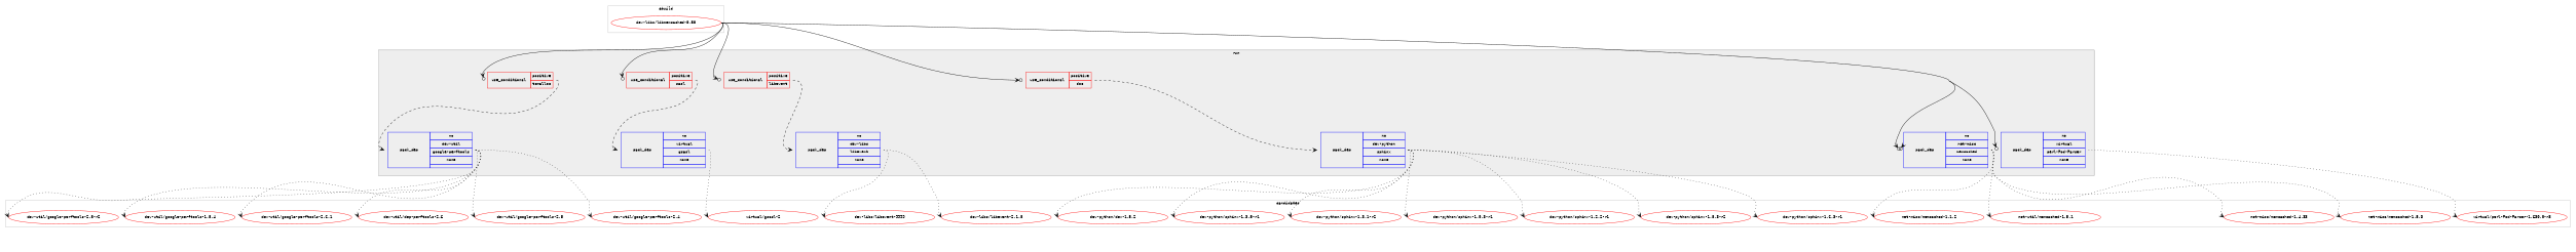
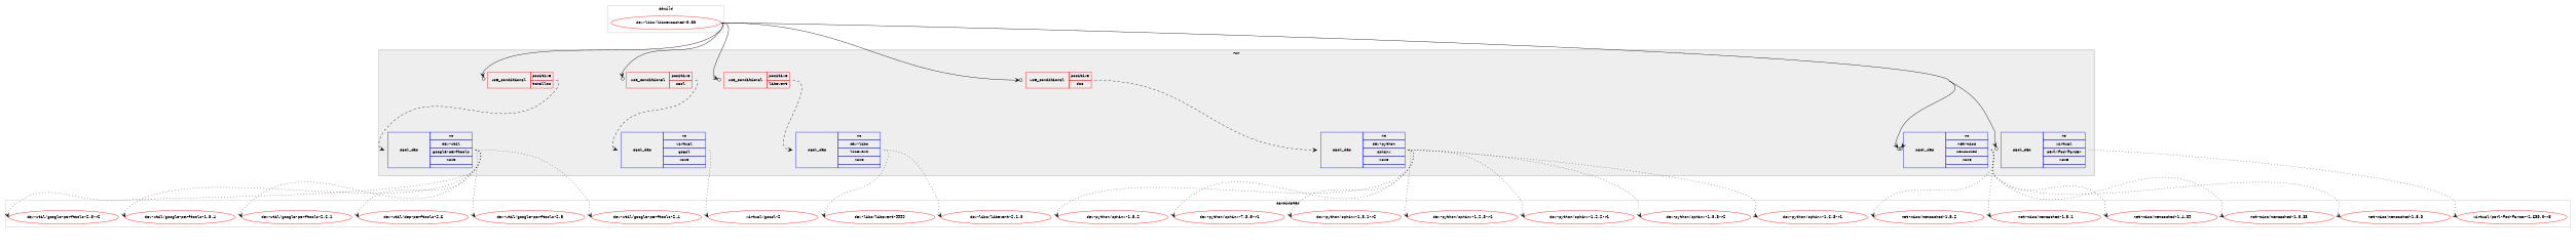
  digraph {
    compound=true
    concentrate=true
    fontname="DejaVu Sans Mono"
    fontsize=10
    newrank=true
    rankdir=TB
    ranksep=1.5
    node [color=red fontname="DejaVu Sans Mono" fontsize=10]
    edge [arrowhead=vee fontname="DejaVu Sans Mono" headport=w style=dotted tailport=e weight=100]
    n1 [label="dev-libs/libmemcached-0.50" width=4]
    n2 [color=blue label=<<TABLE BORDER="0" CELLBORDER="1" CELLSPACING="0" CELLPADDING="4" WIDTH="220"><TR><TD ROWSPAN="6" CELLPADDING="30">pack_dep</TD></TR><TR><TD WIDTH="110">no</TD></TR><TR><TD>dev-python</TD></TR><TR><TD>sphinx</TD></TR><TR><TD>none</TD></TR><TR><TD></TD></TR></TABLE>> shape=none]
    n3 [label=<<TABLE BORDER="0" CELLBORDER="1" CELLSPACING="0" CELLPADDING="4"><TR><TD ROWSPAN="3" CELLPADDING="10">use_conditional</TD></TR><TR><TD>positive</TD></TR><TR><TD>doc</TD></TR></TABLE>> shape=none]
    n4 [color=blue label=<<TABLE BORDER="0" CELLBORDER="1" CELLSPACING="0" CELLPADDING="4" WIDTH="220"><TR><TD ROWSPAN="6" CELLPADDING="30">pack_dep</TD></TR><TR><TD WIDTH="110">no</TD></TR><TR><TD>dev-libs</TD></TR><TR><TD>libevent</TD></TR><TR><TD>none</TD></TR><TR><TD></TD></TR></TABLE>> shape=none]
    n5 [label=<<TABLE BORDER="0" CELLBORDER="1" CELLSPACING="0" CELLPADDING="4"><TR><TD ROWSPAN="3" CELLPADDING="10">use_conditional</TD></TR><TR><TD>positive</TD></TR><TR><TD>libevent</TD></TR></TABLE>> shape=none]
    n6 [color=blue label=<<TABLE BORDER="0" CELLBORDER="1" CELLSPACING="0" CELLPADDING="4" WIDTH="220"><TR><TD ROWSPAN="6" CELLPADDING="30">pack_dep</TD></TR><TR><TD WIDTH="110">no</TD></TR><TR><TD>virtual</TD></TR><TR><TD>gsasl</TD></TR><TR><TD>none</TD></TR><TR><TD></TD></TR></TABLE>> shape=none]
    n7 [label=<<TABLE BORDER="0" CELLBORDER="1" CELLSPACING="0" CELLPADDING="4"><TR><TD ROWSPAN="3" CELLPADDING="10">use_conditional</TD></TR><TR><TD>positive</TD></TR><TR><TD>sasl</TD></TR></TABLE>> shape=none]
    n8 [color=blue label=<<TABLE BORDER="0" CELLBORDER="1" CELLSPACING="0" CELLPADDING="4" WIDTH="220"><TR><TD ROWSPAN="6" CELLPADDING="30">pack_dep</TD></TR><TR><TD WIDTH="110">no</TD></TR><TR><TD>dev-util</TD></TR><TR><TD>google-perftools</TD></TR><TR><TD>none</TD></TR><TR><TD></TD></TR></TABLE>> shape=none]
    n9 [label=<<TABLE BORDER="0" CELLBORDER="1" CELLSPACING="0" CELLPADDING="4"><TR><TD ROWSPAN="3" CELLPADDING="10">use_conditional</TD></TR><TR><TD>positive</TD></TR><TR><TD>tcmalloc</TD></TR></TABLE>> shape=none]
    n10 [color=blue label=<<TABLE BORDER="0" CELLBORDER="1" CELLSPACING="0" CELLPADDING="4" WIDTH="220"><TR><TD ROWSPAN="6" CELLPADDING="30">pack_dep</TD></TR><TR><TD WIDTH="110">no</TD></TR><TR><TD>net-misc</TD></TR><TR><TD>memcached</TD></TR><TR><TD>none</TD></TR><TR><TD></TD></TR></TABLE>> shape=none]
    n11 [color=blue label=<<TABLE BORDER="0" CELLBORDER="1" CELLSPACING="0" CELLPADDING="4" WIDTH="220"><TR><TD ROWSPAN="6" CELLPADDING="30">pack_dep</TD></TR><TR><TD WIDTH="110">no</TD></TR><TR><TD>virtual</TD></TR><TR><TD>perl-Pod-Parser</TD></TR><TR><TD>none</TD></TR><TR><TD></TD></TR></TABLE>> shape=none]
    n12 [label="dev-python/sphinx-1.2.2-r1" width=4]
-   n13 [label="dev-python/sphinx-1.0.3-r1" width=4]
+   n13 [label="dev-python/sphinx-1.2.3-r1" width=4]
    n14 [label="dev-python/sphinx-1.3.1-r2" width=4]
-   n15 [label="dev-python/sphinx-1.3.5-r1" width=4]
-   n16 [label="dev-python/dev-1.5.2" width=4]
+   n15 [label="dev-python/sphinx-7.3.5-r1" width=4]
+   n16 [label="dev-python/sphinx-1.5.2" width=4]
    n17 [label="dev-python/sphinx-1.6.3-r1" width=4]
    n18 [label="dev-python/sphinx-1.8.3-r2" width=4]
    n19 [label="dev-libs/libevent-2.1.8" width=4]
    n20 [label="dev-libs/libevent-9999" width=4]
    n21 [label="virtual/gsasl-2" width=4]
    n22 [label="dev-util/google-perftools-1.8.4" width=4]
    n23 [label="dev-util/google-perftools-2.8-r2" width=4]
    n24 [label="dev-util/google-perftools-2.4" width=4]
    n25 [label="dev-util/google-perftools-2.5" width=4]
    n26 [label="dev-util/dep-perftools-2.6" width=4]
    n27 [label="dev-util/google-perftools-2.6.1" width=4]
-   n28 [label="net-misc/memcached-1.4.33" width=4]
-   n30 [label="net-util/memcached-1.5.1" width=4]
-   n31 [label="net-misc/memcached-1.1.2" width=4]
+   n28 [label="net-misc/memcached-1.8.33" width=4]
+   n29 [label="net-misc/memcached-1.4.39" width=4]
+   n30 [label="net-misc/memcached-1.5.1" width=4]
+   n31 [label="net-misc/memcached-1.5.2" width=4]
    n32 [label="net-misc/memcached-1.5.3" width=4]
    n33 [label="virtual/perl-Pod-Parser-1.630.0-r3" width=4]
    subgraph cluster_1 {
      color=gray
      label=<<i>ebuild</i>>
      rank=same
      n1
    }
    subgraph cluster_2 {
      color=gray
      label=<<i>dependencies</i>>
      subgraph cluster_3 {
        color=gray
        fillcolor="#eeeeee"
        label=<<i>compile</i>>
        style=filled
      }
      subgraph cluster_4 {
        color=gray
        fillcolor="#eeeeee"
        label=<<i>compile and run</i>>
        style=filled
        subgraph sub_5 {
          color=gray
          fillcolor="#eeeeee"
          label=<<i>compile and run</i>>
          style=filled
          n3
          subgraph sub_6 {
            color=gray
            fillcolor="#eeeeee"
            label=<<i>compile and run</i>>
            style=filled
            n2
          }
        }
        subgraph sub_7 {
          color=gray
          fillcolor="#eeeeee"
          label=<<i>compile and run</i>>
          style=filled
          n5
          subgraph sub_8 {
            color=gray
            fillcolor="#eeeeee"
            label=<<i>compile and run</i>>
            style=filled
            n4
          }
        }
        subgraph sub_9 {
          color=gray
          fillcolor="#eeeeee"
          label=<<i>compile and run</i>>
          style=filled
          n7
          subgraph sub_10 {
            color=gray
            fillcolor="#eeeeee"
            label=<<i>compile and run</i>>
            style=filled
            n6
          }
        }
        subgraph sub_11 {
          color=gray
          fillcolor="#eeeeee"
          label=<<i>compile and run</i>>
          style=filled
          n9
          subgraph sub_12 {
            color=gray
            fillcolor="#eeeeee"
            label=<<i>compile and run</i>>
            style=filled
            n8
          }
        }
        subgraph sub_13 {
          color=gray
          fillcolor="#eeeeee"
          label=<<i>compile and run</i>>
          style=filled
          n10
        }
        subgraph sub_14 {
          color=gray
          fillcolor="#eeeeee"
          label=<<i>compile and run</i>>
          style=filled
          n11
        }
      }
      subgraph cluster_15 {
        color=gray
        fillcolor="#eeeeee"
        label=<<i>run</i>>
        style=filled
      }
    }
    subgraph cluster_16 {
      color=gray
      label=<<i>candidates</i>>
      rank=same
      subgraph sub_17 {
        color=black
        label=<<i>candidates</i>>
        nodesep=1
        rank=same
        n12
        n13
        n14
        n15
        n16
        n17
        n18
      }
      subgraph sub_18 {
        color=black
        label=<<i>candidates</i>>
        nodesep=1
        rank=same
        n19
        n20
      }
      subgraph sub_19 {
        color=black
        label=<<i>candidates</i>>
        nodesep=1
        rank=same
        n21
      }
      subgraph sub_20 {
        color=black
        label=<<i>candidates</i>>
        nodesep=1
        rank=same
        n22
        n23
        n24
        n25
        n26
        n27
      }
      subgraph sub_21 {
        color=black
        label=<<i>candidates</i>>
        nodesep=1
        rank=same
        n28
+       n29
        n30
        n31
        n32
      }
      subgraph sub_22 {
        color=black
        label=<<i>candidates</i>>
        nodesep=1
        rank=same
        n33
      }
    }
    n1 -> n3 [arrowhead=odotvee style=solid weight=20]
    n1 -> n5 [arrowhead=odotvee style=solid weight=20]
    n1 -> n7 [arrowhead=odotvee style=solid weight=20]
    n1 -> n9 [arrowhead=odotvee style=solid weight=20]
    n1 -> n10 [arrowhead=odotvee style=solid weight=20]
    n1 -> n11 [arrowhead=odotvee style=solid weight=20]
    n2 -> n12
    n2 -> n13
    n2 -> n14
    n2 -> n15
    n2 -> n16
    n2 -> n17
    n2 -> n18
    n3 -> n2 [style=dashed weight=20]
    n4 -> n19
    n4 -> n20
    n5 -> n4 [style=dashed weight=20]
    n6 -> n21
    n7 -> n6 [style=dashed weight=20]
    n8 -> n22
    n8 -> n23
    n8 -> n24
    n8 -> n25
    n8 -> n26
    n8 -> n27
    n9 -> n8 [style=dashed weight=20]
    n10 -> n28
+   n10 -> n29
    n10 -> n30
    n10 -> n31
    n10 -> n32
    n11 -> n33
  }
